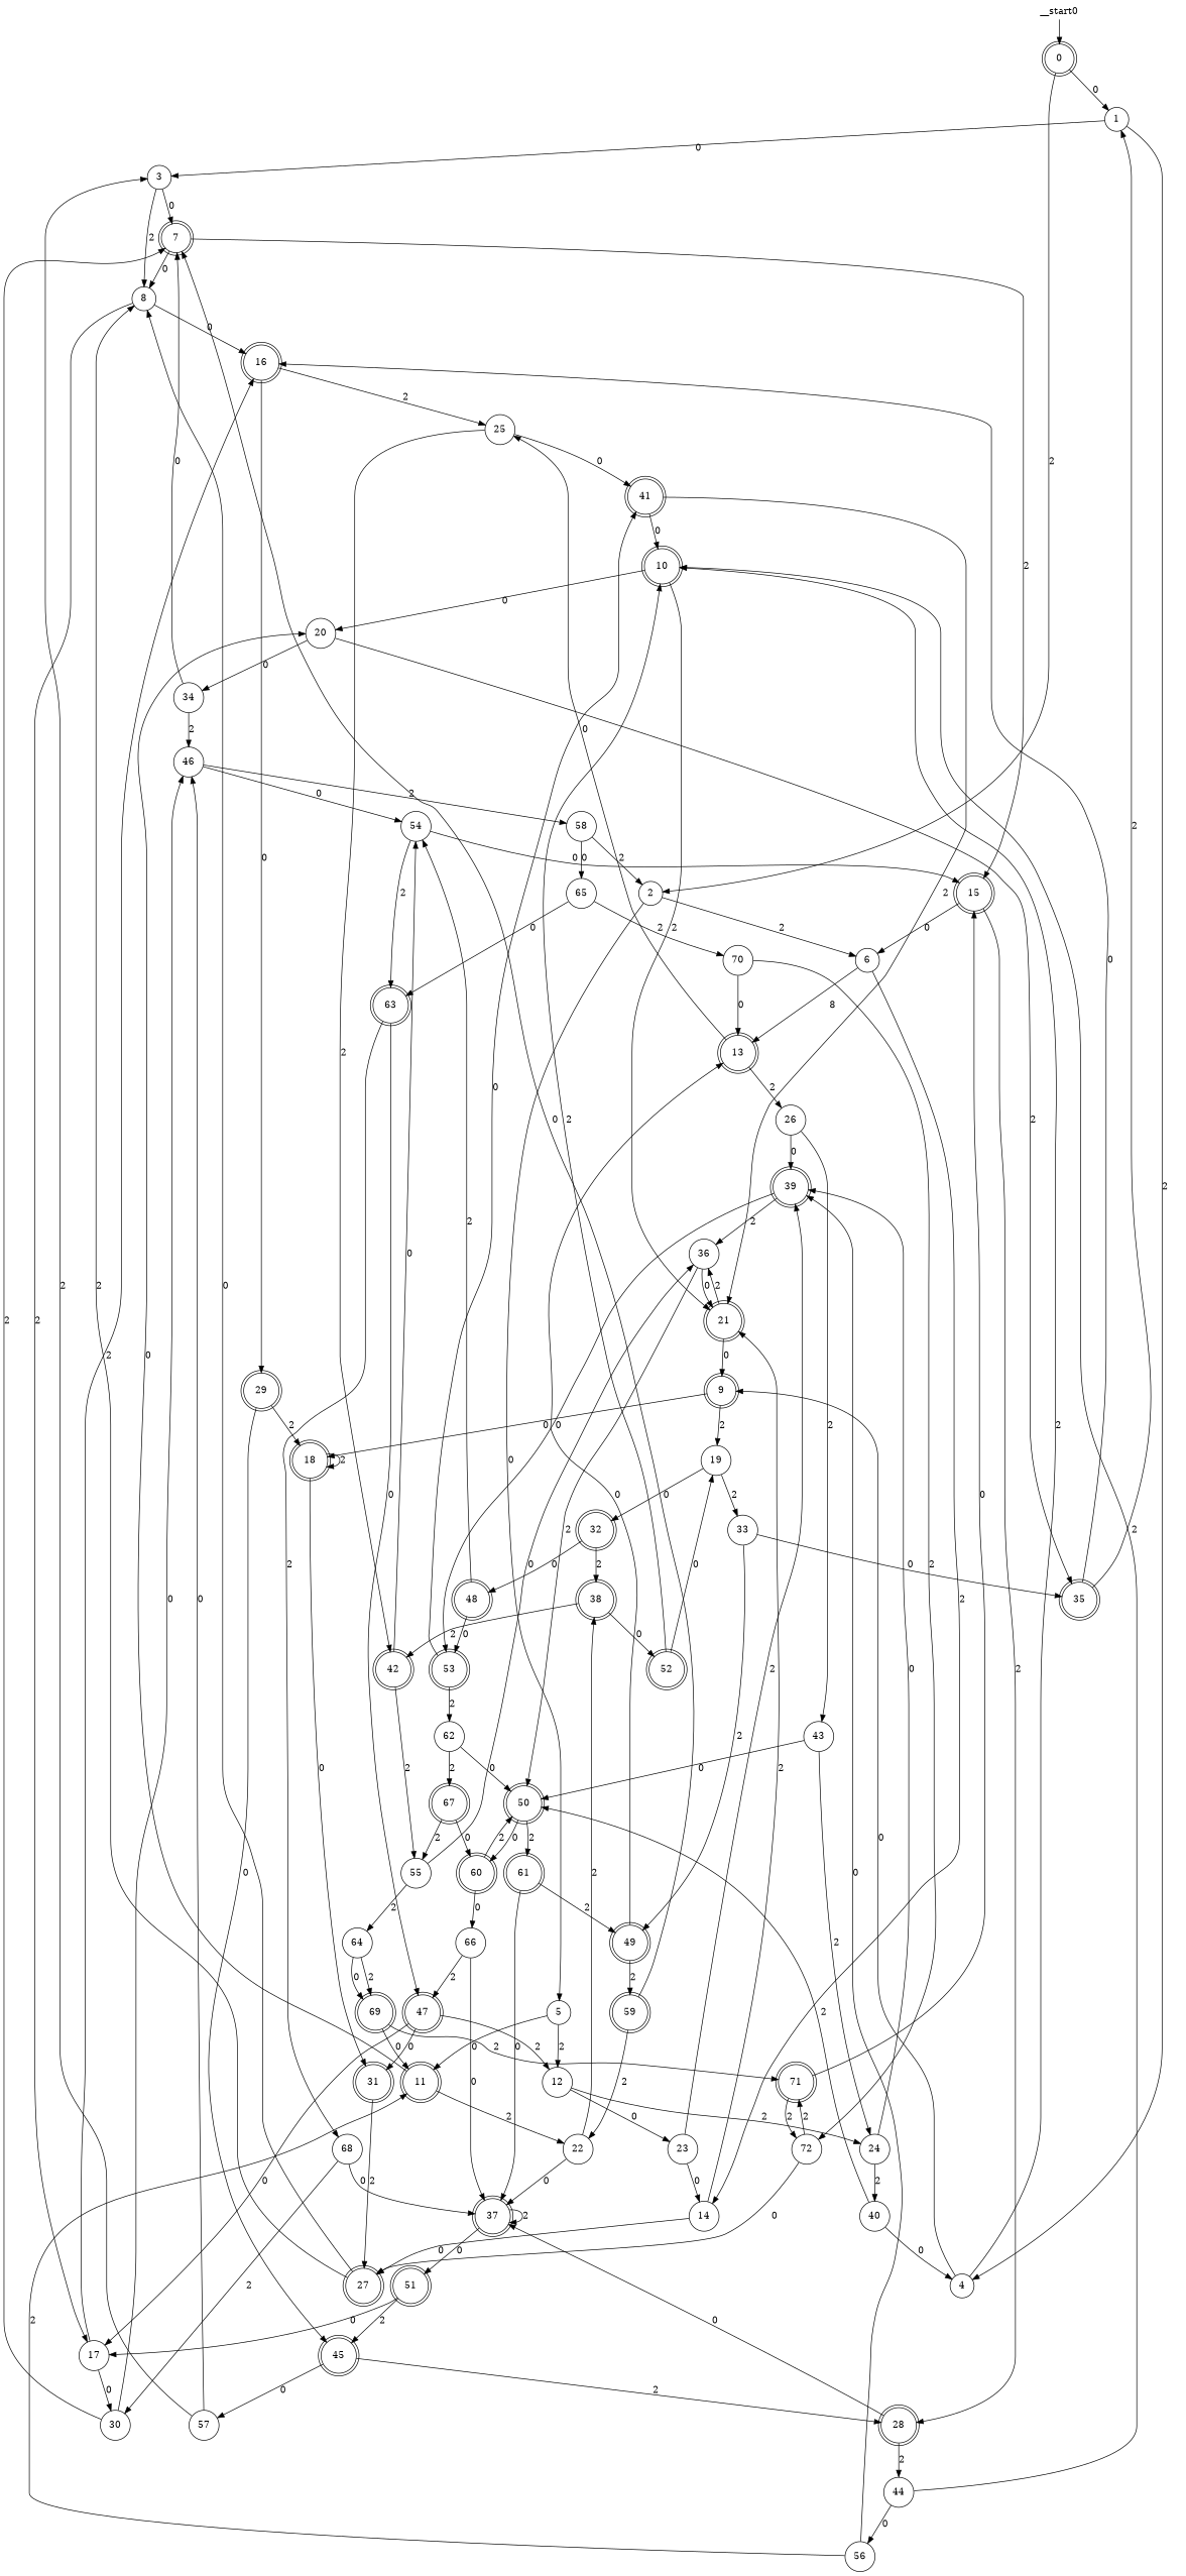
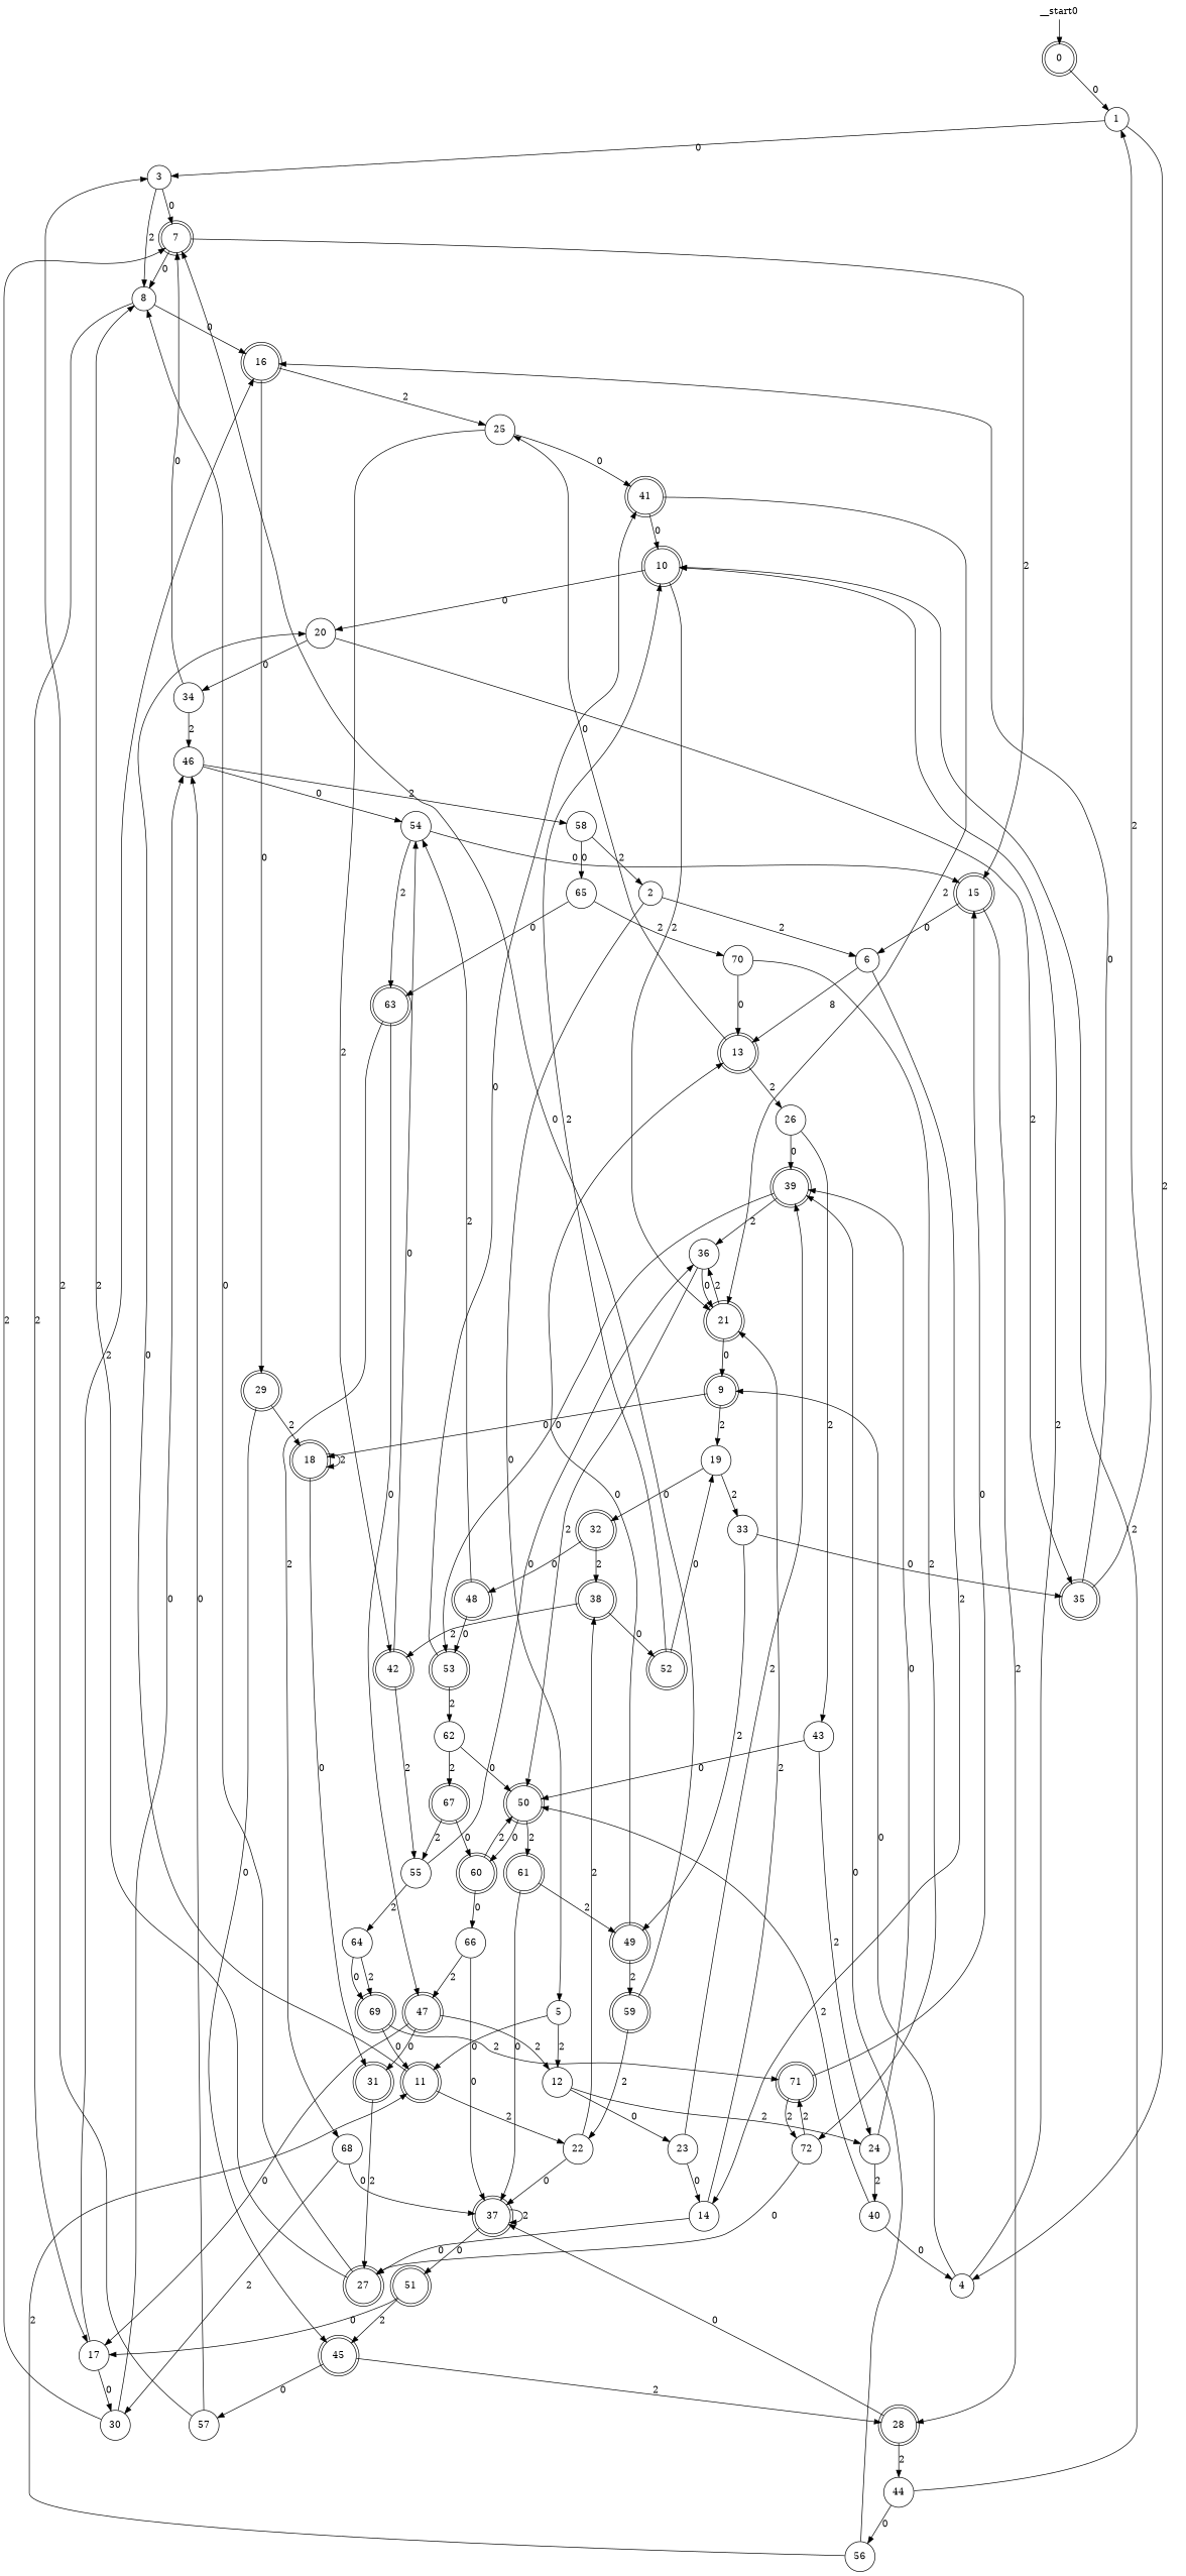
  digraph {
    node [shape=circle]
    n1 [label=0 shape=doublecircle]
    n2 [label=1]
    n3 [label=2]
    n4 [label=3]
    n5 [label=4]
    n6 [label=5]
    n7 [label=6]
    n8 [label=7 shape=doublecircle]
    n9 [label=8]
    n10 [label=9 shape=doublecircle]
    n11 [label=10 shape=doublecircle]
    n12 [label=11 shape=doublecircle]
    n13 [label=12]
    n14 [label=13 shape=doublecircle]
    n15 [label=14]
    n16 [label=15 shape=doublecircle]
    n17 [label=16 shape=doublecircle]
    n18 [label=17]
    n19 [label=18 shape=doublecircle]
    n20 [label=19]
    n21 [label=20]
    n22 [label=21 shape=doublecircle]
    n23 [label=22]
    n24 [label=23]
    n25 [label=24]
    n26 [label=25]
    n27 [label=26]
    n28 [label=27 shape=doublecircle]
    n29 [label=28 shape=doublecircle]
    n30 [label=29 shape=doublecircle]
    n31 [label=30]
    n32 [label=31 shape=doublecircle]
    n33 [label=32 shape=doublecircle]
    n34 [label=33]
    n35 [label=34]
    n36 [label=35 shape=doublecircle]
    n37 [label=36]
    n38 [label=37 shape=doublecircle]
    n39 [label=38 shape=doublecircle]
    n40 [label=39 shape=doublecircle]
    n41 [label=40]
    n42 [label=41 shape=doublecircle]
    n43 [label=42 shape=doublecircle]
    n44 [label=43]
    n45 [label=44]
    n46 [label=45 shape=doublecircle]
    n47 [label=46]
    n48 [label=48 shape=doublecircle]
    n49 [label=49 shape=doublecircle]
    n50 [label=50 shape=doublecircle]
    n51 [label=51 shape=doublecircle]
    n52 [label=52 shape=doublecircle]
    n53 [label=53 shape=doublecircle]
    n54 [label=54]
    n55 [label=55]
    n56 [label=56]
    n57 [label=57]
    n58 [label=58]
    n59 [label=47 shape=doublecircle]
    n60 [label=59 shape=doublecircle]
    n61 [label=60 shape=doublecircle]
    n62 [label=61 shape=doublecircle]
    n63 [label=62]
    n64 [label=63 shape=doublecircle]
    n65 [label=64]
    n66 [label=65]
    n67 [label=66]
    n68 [label=67 shape=doublecircle]
    n69 [label=68]
    n70 [label=69 shape=doublecircle]
    n71 [label=70]
    n72 [label=71 shape=doublecircle]
    n73 [label=72]
    __start0 [height=0 shape=none width=0]
    n1 -> n2 [label=0]
-   n1 -> n3 [label=2]
    n2 -> n4 [label=0]
    n2 -> n5 [label=2]
    n3 -> n6 [label=0]
    n3 -> n7 [label=2]
    n4 -> n8 [label=0]
    n4 -> n9 [label=2]
    n5 -> n10 [label=0]
    n5 -> n11 [label=2]
    n6 -> n12 [label=0]
    n6 -> n13 [label=2]
    n7 -> n14 [label=8]
    n7 -> n15 [label=2]
    n8 -> n9 [label=0]
    n8 -> n16 [label=2]
    n9 -> n17 [label=0]
    n9 -> n18 [label=2]
    n10 -> n19 [label=0]
    n10 -> n20 [label=2]
    n11 -> n21 [label=0]
    n11 -> n22 [label=2]
    n12 -> n21 [label=0]
    n12 -> n23 [label=2]
    n13 -> n24 [label=0]
    n13 -> n25 [label=2]
    n14 -> n26 [label=0]
    n14 -> n27 [label=2]
    n15 -> n22 [label=2]
    n15 -> n28 [label=0]
    n16 -> n7 [label=0]
    n16 -> n29 [label=2]
    n17 -> n26 [label=2]
    n17 -> n30 [label=0]
    n18 -> n17 [label=2]
    n18 -> n31 [label=0]
    n19 -> n19 [label=2]
    n19 -> n32 [label=0]
    n20 -> n33 [label=0]
    n20 -> n34 [label=2]
    n21 -> n35 [label=0]
    n21 -> n36 [label=2]
    n22 -> n10 [label=0]
    n22 -> n37 [label=2]
    n23 -> n38 [label=0]
    n23 -> n39 [label=2]
    n24 -> n15 [label=0]
    n24 -> n40 [label=2]
    n25 -> n40 [label=0]
    n25 -> n41 [label=2]
    n26 -> n42 [label=0]
    n26 -> n43 [label=2]
    n27 -> n40 [label=0]
    n27 -> n44 [label=2]
    n28 -> n9 [label=0]
    n28 -> n9 [label=2]
    n29 -> n38 [label=0]
    n29 -> n45 [label=2]
    n30 -> n19 [label=2]
    n30 -> n46 [label=0]
    n31 -> n8 [label=2]
    n31 -> n47 [label=0]
    n32 -> n28 [label=2]
    n33 -> n39 [label=2]
    n33 -> n48 [label=0]
    n34 -> n36 [label=0]
    n34 -> n49 [label=2]
    n35 -> n8 [label=0]
    n35 -> n47 [label=2]
    n36 -> n2 [label=2]
    n36 -> n17 [label=0]
    n37 -> n22 [label=0]
    n37 -> n50 [label=2]
    n38 -> n38 [label=2]
    n38 -> n51 [label=0]
    n39 -> n43 [label=2]
    n39 -> n52 [label=0]
    n40 -> n37 [label=2]
    n40 -> n53 [label=0]
    n41 -> n5 [label=0]
    n41 -> n50 [label=2]
    n42 -> n11 [label=0]
    n42 -> n22 [label=2]
    n43 -> n54 [label=0]
    n43 -> n55 [label=2]
    n44 -> n25 [label=2]
    n44 -> n50 [label=0]
    n45 -> n11 [label=2]
    n45 -> n56 [label=0]
    n46 -> n29 [label=2]
    n46 -> n57 [label=0]
    n47 -> n54 [label=0]
    n47 -> n58 [label=2]
    n48 -> n53 [label=0]
    n48 -> n54 [label=2]
    n49 -> n14 [label=0]
    n49 -> n60 [label=2]
    n50 -> n61 [label=0]
    n50 -> n62 [label=2]
    n51 -> n18 [label=0]
    n51 -> n46 [label=2]
    n52 -> n11 [label=2]
    n52 -> n20 [label=0]
    n53 -> n42 [label=0]
    n53 -> n63 [label=2]
    n54 -> n16 [label=0]
    n54 -> n64 [label=2]
    n55 -> n37 [label=0]
    n55 -> n65 [label=2]
    n56 -> n12 [label=2]
    n56 -> n40 [label=0]
    n57 -> n4 [label=2]
    n57 -> n47 [label=0]
    n58 -> n3 [label=2]
    n58 -> n66 [label=0]
    n59 -> n13 [label=2]
    n59 -> n18 [label=0]
    n59 -> n32 [label=0]
    n60 -> n8 [label=0]
    n60 -> n23 [label=2]
    n61 -> n50 [label=2]
    n61 -> n67 [label=0]
    n62 -> n38 [label=0]
    n62 -> n49 [label=2]
    n63 -> n50 [label=0]
    n63 -> n68 [label=2]
    n64 -> n59 [label=0]
    n64 -> n69 [label=2]
    n65 -> n70 [label=0]
    n65 -> n70 [label=2]
    n66 -> n64 [label=0]
    n66 -> n71 [label=2]
    n67 -> n38 [label=0]
    n67 -> n59 [label=2]
    n68 -> n55 [label=2]
    n68 -> n61 [label=0]
    n69 -> n31 [label=2]
    n69 -> n38 [label=0]
    n70 -> n12 [label=0]
    n70 -> n72 [label=2]
    n71 -> n14 [label=0]
    n71 -> n73 [label=2]
    n72 -> n16 [label=0]
    n72 -> n73 [label=2]
    n73 -> n28 [label=0]
    n73 -> n72 [label=2]
    __start0 -> n1
  }
